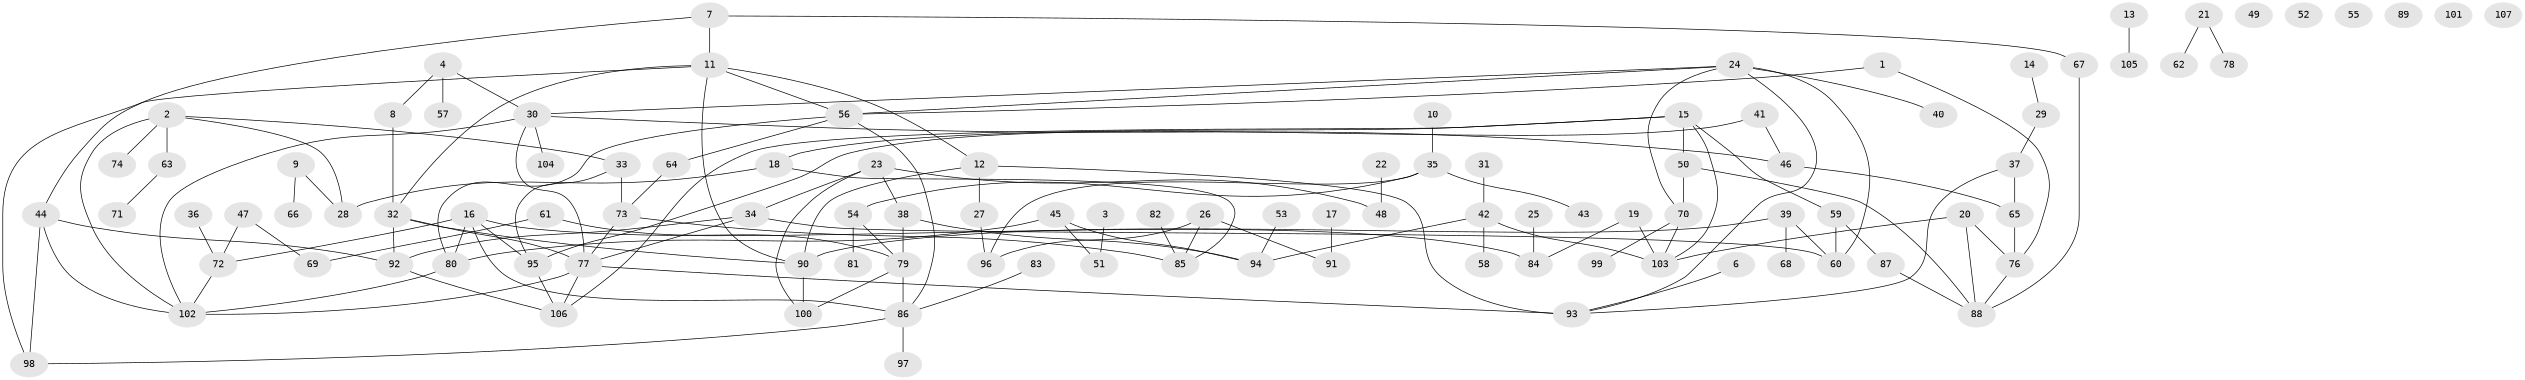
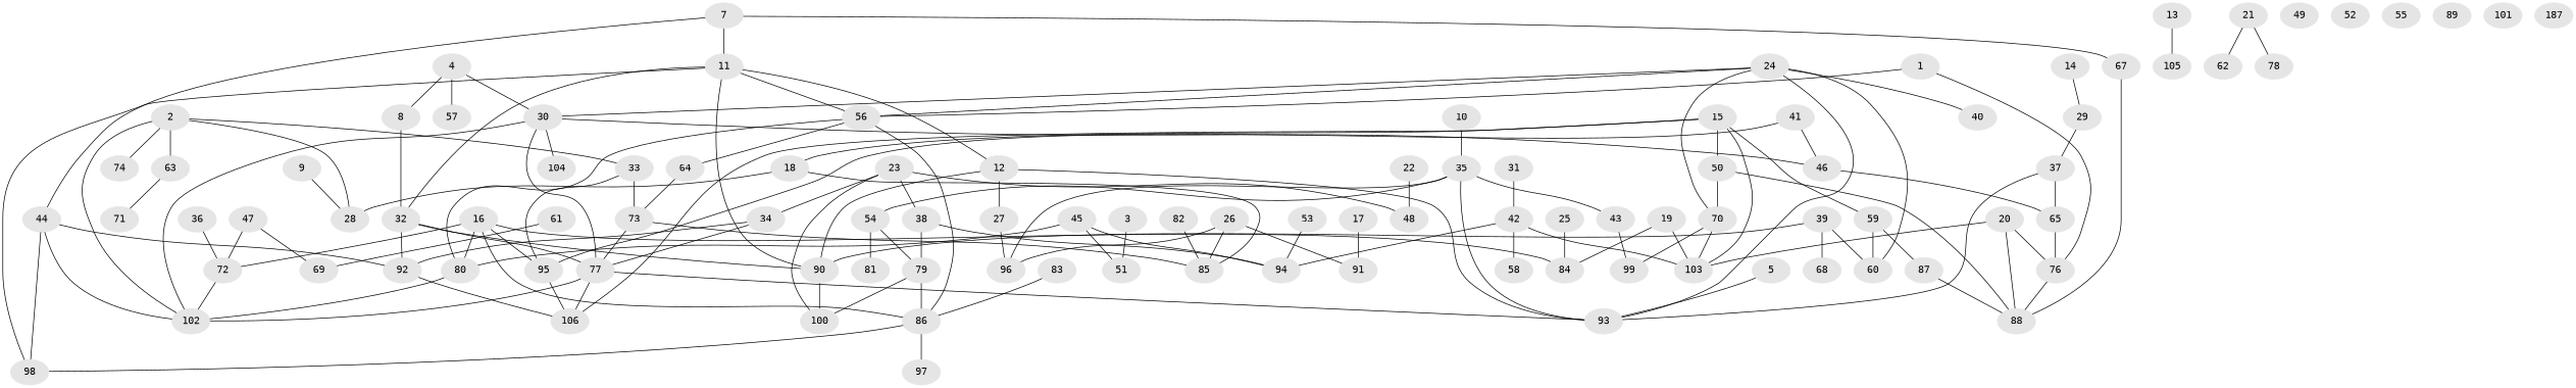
  graph {
    fontname="DejaVu Sans Mono"
    node [color=gray90 fontname="DejaVu Sans Mono" style=filled]
    edge [fontname="DejaVu Sans Mono"]
    1
    56
    76
    80
    86
    64
    88
    2
    28
    33
    63
    74
    102
    95
    73
    71
    3
    51
    4
    8
    30
    57
    32
    46
    77
    104
    92
    106
-   6
+   6 [label=5]
    93
    7
    11
    44
    67
    12
    90
    98
    9
-   66
    10
    35
    96
    43
    54
    27
    100
    13
    105
    14
    29
    37
    15
    18
    50
    59
    103
    85
    70
    60
    87
    16
    72
    84
    97
    17
    91
    19
    20
    21
    62
    78
    22
    48
    23
    38
    34
    94
    79
    24
    40
    99
    25
    26
    65
    31
    42
    58
    81
    36
    83
    39
    68
    41
    45
    47
    69
    49
    52
    53
    55
    61
    82
    89
    101
-   107
+   107 [label=187]
    1 -- 56
    1 -- 76
    56 -- 80
    56 -- 86
    56 -- 64
    76 -- 88
    80 -- 102
    86 -- 98
    86 -- 97
    64 -- 73
    2 -- 28
    2 -- 33
    2 -- 63
    2 -- 74
    2 -- 102
    33 -- 95
    33 -- 73
    63 -- 71
    95 -- 106
    73 -- 77
    73 -- 85
    3 -- 51
    4 -- 8
    4 -- 30
    4 -- 57
    8 -- 32
    30 -- 102
    30 -- 46
    30 -- 77
    30 -- 104
    32 -- 77
    32 -- 92
    32 -- 90
    46 -- 65
    77 -- 102
    77 -- 106
    77 -- 93
    92 -- 106
    6 -- 93
    7 -- 11
    7 -- 44
    7 -- 67
    11 -- 56
    11 -- 32
    11 -- 12
    11 -- 90
    11 -- 98
    44 -- 102
    44 -- 92
    44 -- 98
    67 -- 88
    12 -- 93
    12 -- 90
    12 -- 27
    90 -- 100
    9 -- 28
-   9 -- 66
    10 -- 35
+   35 -- 93
    35 -- 96
    35 -- 43
    35 -- 54
+   43 -- 99
    54 -- 79
    54 -- 81
    27 -- 96
    13 -- 105
    14 -- 29
    29 -- 37
    37 -- 93
    37 -- 65
    15 -- 106
    15 -- 18
    15 -- 50
    15 -- 59
    15 -- 103
    18 -- 28
    18 -- 85
    50 -- 88
    50 -- 70
    59 -- 60
    59 -- 87
    70 -- 103
    70 -- 99
    87 -- 88
    16 -- 80
    16 -- 86
    16 -- 95
    16 -- 72
    16 -- 84
    72 -- 102
    17 -- 91
    19 -- 103
    19 -- 84
    20 -- 76
    20 -- 88
    20 -- 103
    21 -- 62
    21 -- 78
    22 -- 48
    23 -- 100
    23 -- 48
    23 -- 38
    23 -- 34
    38 -- 94
    38 -- 79
    34 -- 77
    34 -- 92
-   34 -- 60
    79 -- 86
    79 -- 100
    24 -- 56
    24 -- 30
    24 -- 93
    24 -- 70
    24 -- 60
    24 -- 40
    25 -- 84
    26 -- 96
    26 -- 85
    26 -- 91
    65 -- 76
    31 -- 42
    42 -- 103
    42 -- 94
    42 -- 58
    36 -- 72
    83 -- 86
    39 -- 90
    39 -- 60
    39 -- 68
    41 -- 95
    41 -- 46
    45 -- 80
    45 -- 51
    45 -- 94
    47 -- 72
    47 -- 69
    53 -- 94
-   61 -- 79
    61 -- 69
    82 -- 85
  }
